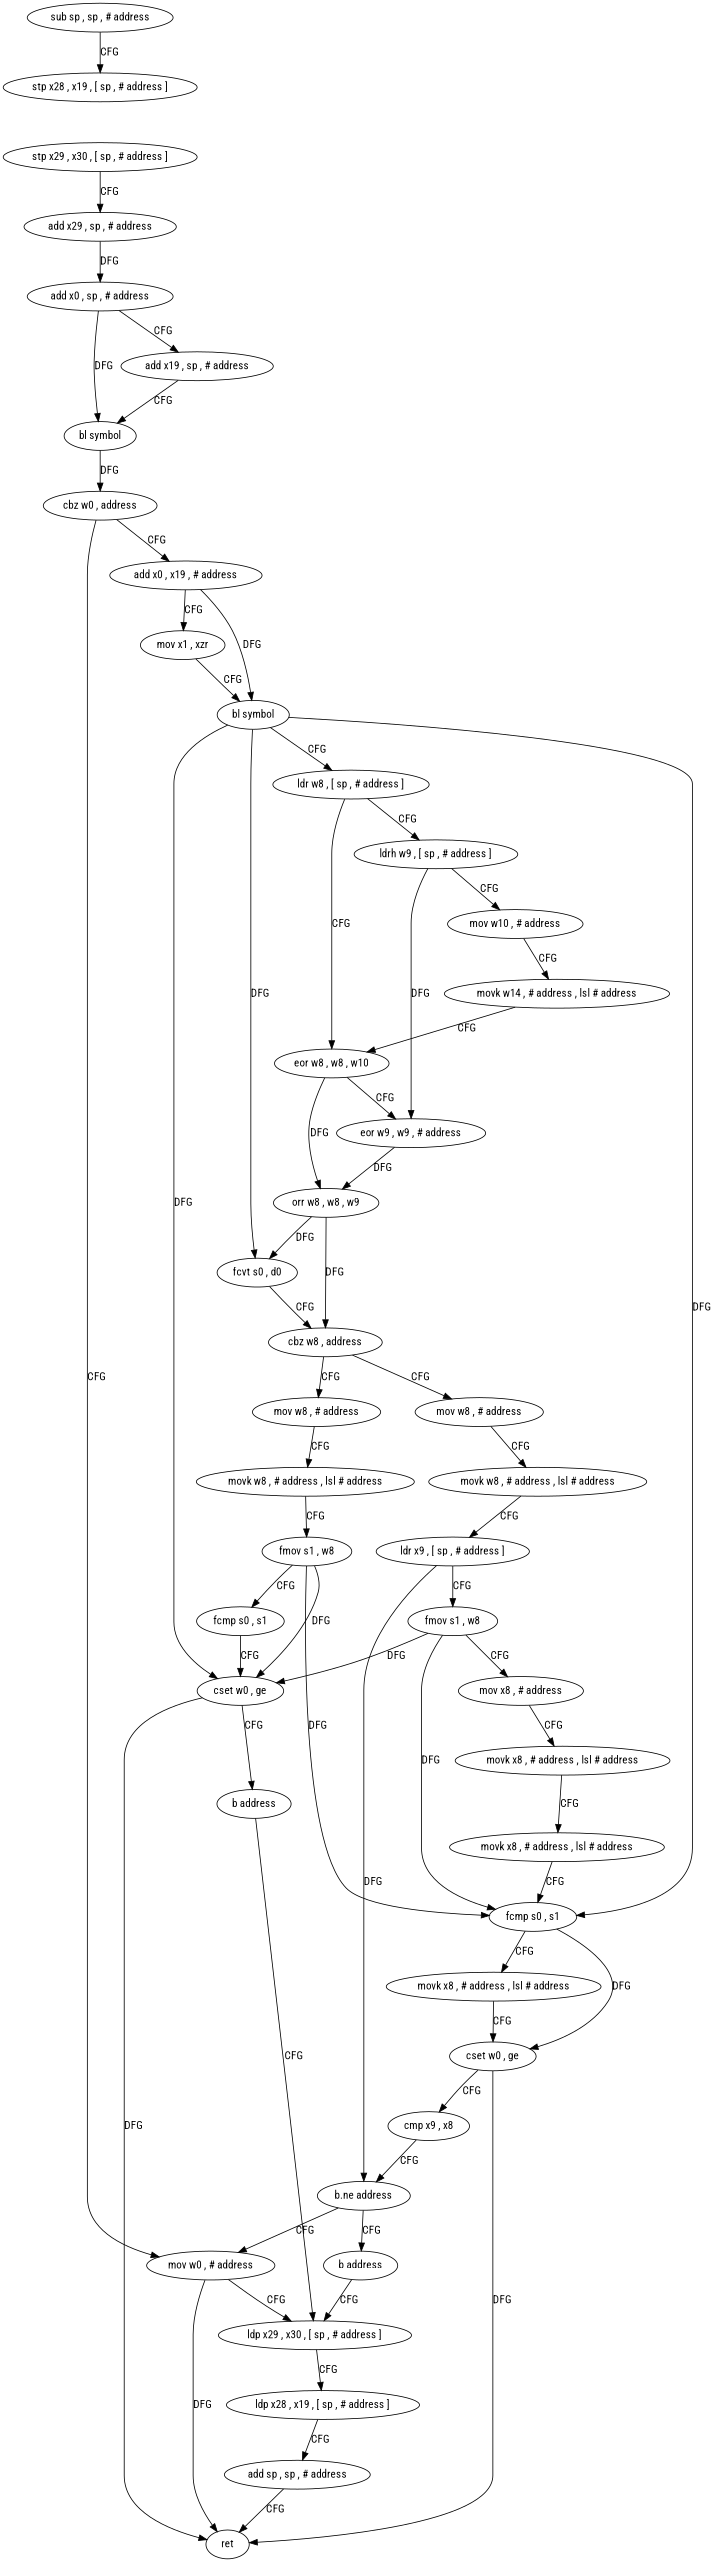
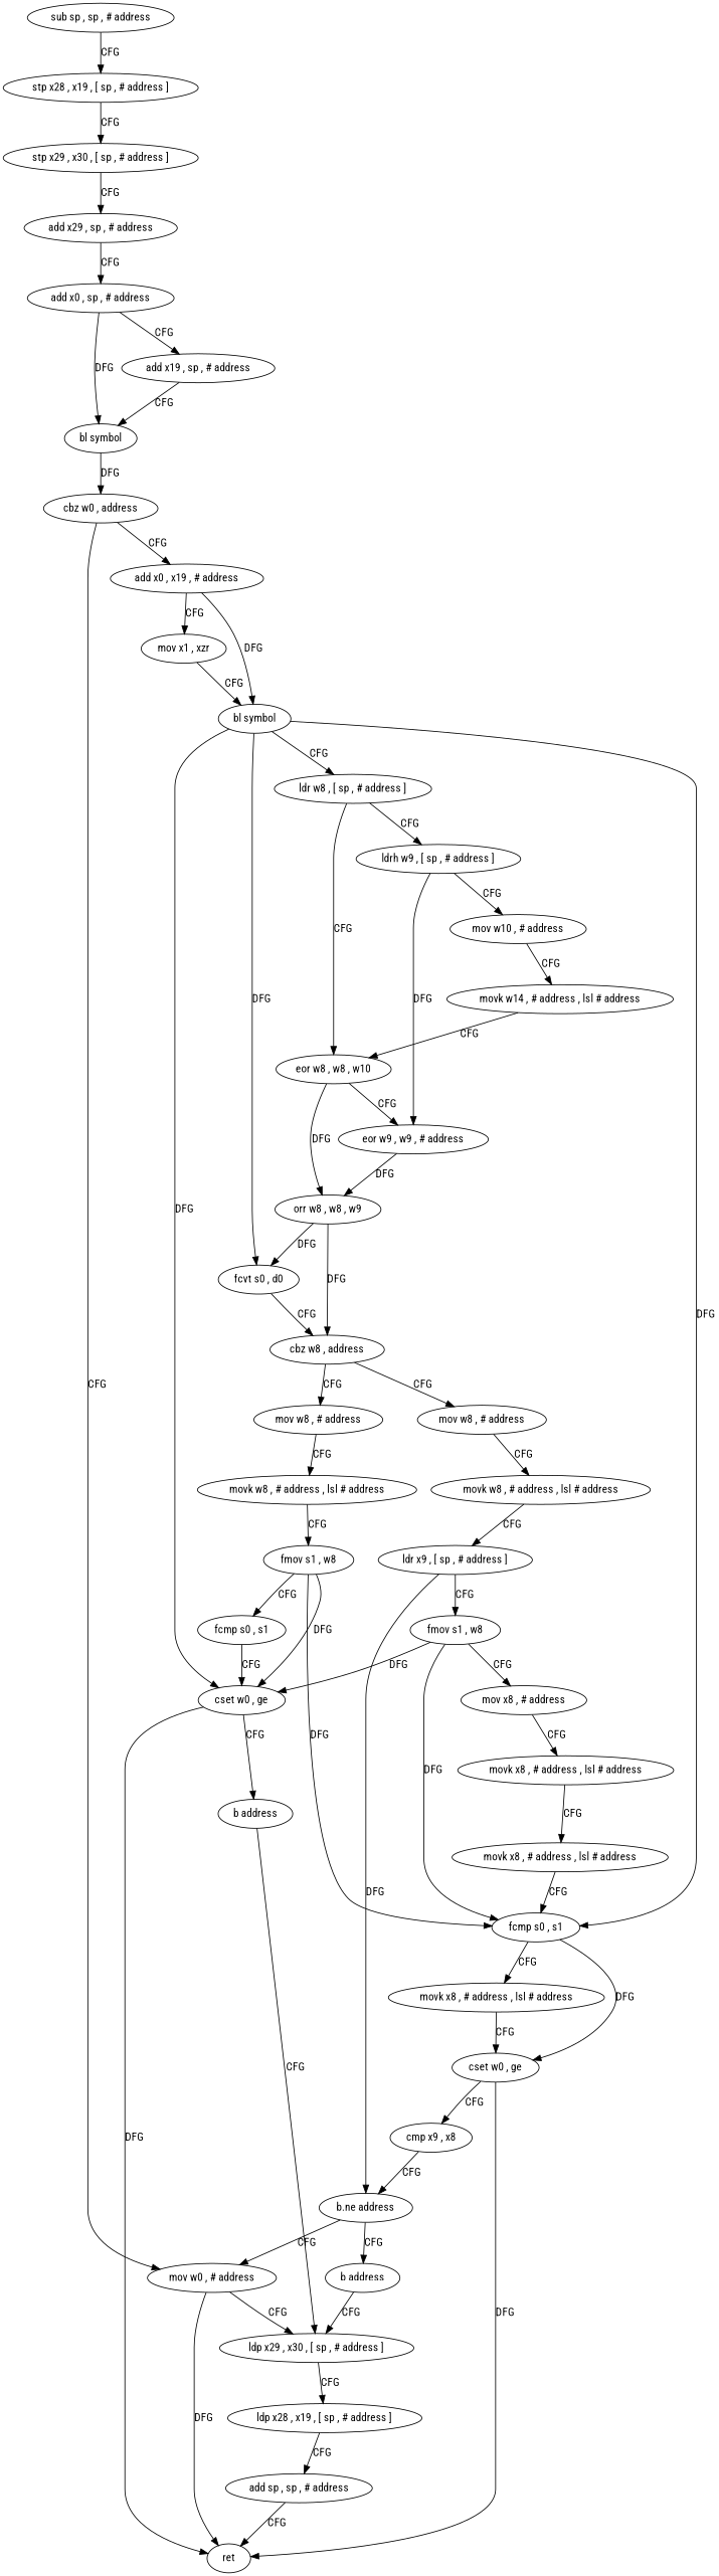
  digraph {
    fontname="Roboto Condensed"
    node [fontname="Roboto Condensed"]
    edge [fontname="Roboto Condensed"]
    n1 [label="sub sp , sp , # address"]
    n2 [label="stp x28 , x19 , [ sp , # address ]"]
    n3 [label="stp x29 , x30 , [ sp , # address ]"]
    n4 [label="add x29 , sp , # address"]
    n5 [label="add x0 , sp , # address"]
    n6 [label="add x19 , sp , # address"]
    n7 [label="bl symbol"]
    n8 [label="cbz w0 , address"]
    n9 [label="add x0 , x19 , # address"]
    n10 [label="mov w0 , # address"]
    n11 [label="mov x1 , xzr"]
    n12 [label="bl symbol"]
    n13 [label="ldp x29 , x30 , [ sp , # address ]"]
    n14 [label=ret]
    n15 [label="ldr w8 , [ sp , # address ]"]
    n16 [label="fcvt s0 , d0"]
    n17 [label="cset w0 , ge"]
    n18 [label="fcmp s0 , s1"]
    n19 [label="ldp x28 , x19 , [ sp , # address ]"]
    n20 [label="ldrh w9 , [ sp , # address ]"]
    n21 [label="eor w8 , w8 , w10"]
    n22 [label="cbz w8 , address"]
    n23 [label="b address"]
    n24 [label="movk x8 , # address , lsl # address"]
    n25 [label="cset w0 , ge"]
    n26 [label="mov w10 , # address"]
    n27 [label="eor w9 , w9 , # address"]
    n28 [label="orr w8 , w8 , w9"]
    n29 [label="movk w14 , # address , lsl # address"]
    n30 [label="mov w8 , # address"]
    n31 [label="mov w8 , # address"]
    n32 [label="movk w8 , # address , lsl # address"]
    n33 [label="movk w8 , # address , lsl # address"]
    n34 [label="fmov s1 , w8"]
    n35 [label="ldr x9 , [ sp , # address ]"]
    n36 [label="add sp , sp , # address"]
    n37 [label="fcmp s0 , s1"]
    n38 [label="fmov s1 , w8"]
    n39 [label="b.ne address"]
    n40 [label="mov x8 , # address"]
    n41 [label="b address"]
    n42 [label="movk x8 , # address , lsl # address"]
    n43 [label="movk x8 , # address , lsl # address"]
    n44 [label="cmp x9 , x8"]
    n1 -> n2 [label=CFG]
+   n2 -> n3 [label=CFG]
    n3 -> n4 [label=CFG]
-   n4 -> n5 [label=DFG]
+   n4 -> n5 [label=CFG]
    n5 -> n6 [label=CFG]
    n5 -> n7 [label=DFG]
    n6 -> n7 [label=CFG]
    n7 -> n8 [label=DFG]
    n8 -> n9 [label=CFG]
    n8 -> n10 [label=CFG]
    n9 -> n11 [label=CFG]
    n9 -> n12 [label=DFG]
    n10 -> n13 [label=CFG]
    n10 -> n14 [label=DFG]
    n11 -> n12 [label=CFG]
    n12 -> n15 [label=CFG]
    n12 -> n16 [label=DFG]
    n12 -> n17 [label=DFG]
    n12 -> n18 [label=DFG]
    n13 -> n19 [label=CFG]
    n15 -> n20 [label=CFG]
    n15 -> n21 [label=CFG]
    n16 -> n22 [label=CFG]
    n17 -> n14 [label=DFG]
    n17 -> n23 [label=CFG]
    n18 -> n24 [label=CFG]
    n18 -> n25 [label=DFG]
    n19 -> n36 [label=CFG]
    n20 -> n26 [label=CFG]
    n20 -> n27 [label=DFG]
    n21 -> n27 [label=CFG]
    n21 -> n28 [label=DFG]
    n22 -> n30 [label=CFG]
    n22 -> n31 [label=CFG]
    n23 -> n13 [label=CFG]
    n24 -> n25 [label=CFG]
    n25 -> n14 [label=DFG]
    n25 -> n44 [label=CFG]
    n26 -> n29 [label=CFG]
    n27 -> n28 [label=DFG]
    n28 -> n16 [label=DFG]
    n28 -> n22 [label=DFG]
    n29 -> n21 [label=CFG]
    n30 -> n32 [label=CFG]
    n31 -> n33 [label=CFG]
    n32 -> n34 [label=CFG]
    n33 -> n35 [label=CFG]
    n34 -> n17 [label=DFG]
    n34 -> n18 [label=DFG]
    n34 -> n37 [label=CFG]
    n35 -> n38 [label=CFG]
    n35 -> n39 [label=DFG]
    n36 -> n14 [label=CFG]
    n37 -> n17 [label=CFG]
    n38 -> n17 [label=DFG]
    n38 -> n18 [label=DFG]
    n38 -> n40 [label=CFG]
    n39 -> n10 [label=CFG]
    n39 -> n41 [label=CFG]
    n40 -> n42 [label=CFG]
    n41 -> n13 [label=CFG]
    n42 -> n43 [label=CFG]
    n43 -> n18 [label=CFG]
    n44 -> n39 [label=CFG]
  }
